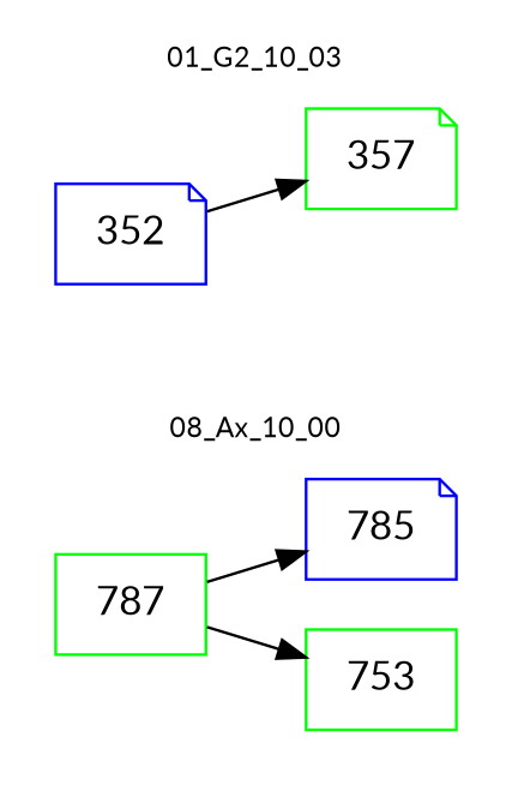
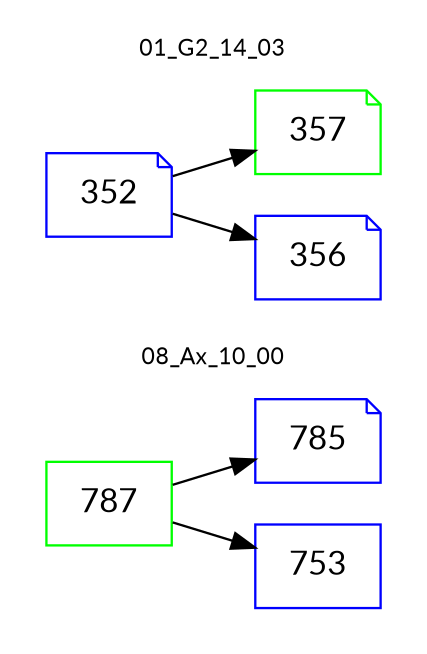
  digraph {
    fontname=Lato
    rankdir=LR
    node [color=green fontname=Lato shape=note]
    edge [color=black fontname=Lato]
    n1 [label=787 shape=box]
-   n2 [label=753 shape=box]
+   n2 [color=blue label=753 shape=box]
    n3 [color=blue label=785]
    n4 [color=blue label=352]
+   n5 [color=blue label=356]
    n6 [label=357]
    subgraph cluster_1 {
      color=white
      fontsize=10
      label="08_Ax_10_00"
      n1
      n2
      n3
    }
    subgraph cluster_2 {
      color=white
      fontsize=10
-     label="01_G2_10_03"
+     label="01_G2_14_03"
      n4
+     n5
      n6
    }
    n1 -> n2
    n1 -> n3
+   n4 -> n5
    n4 -> n6
  }
